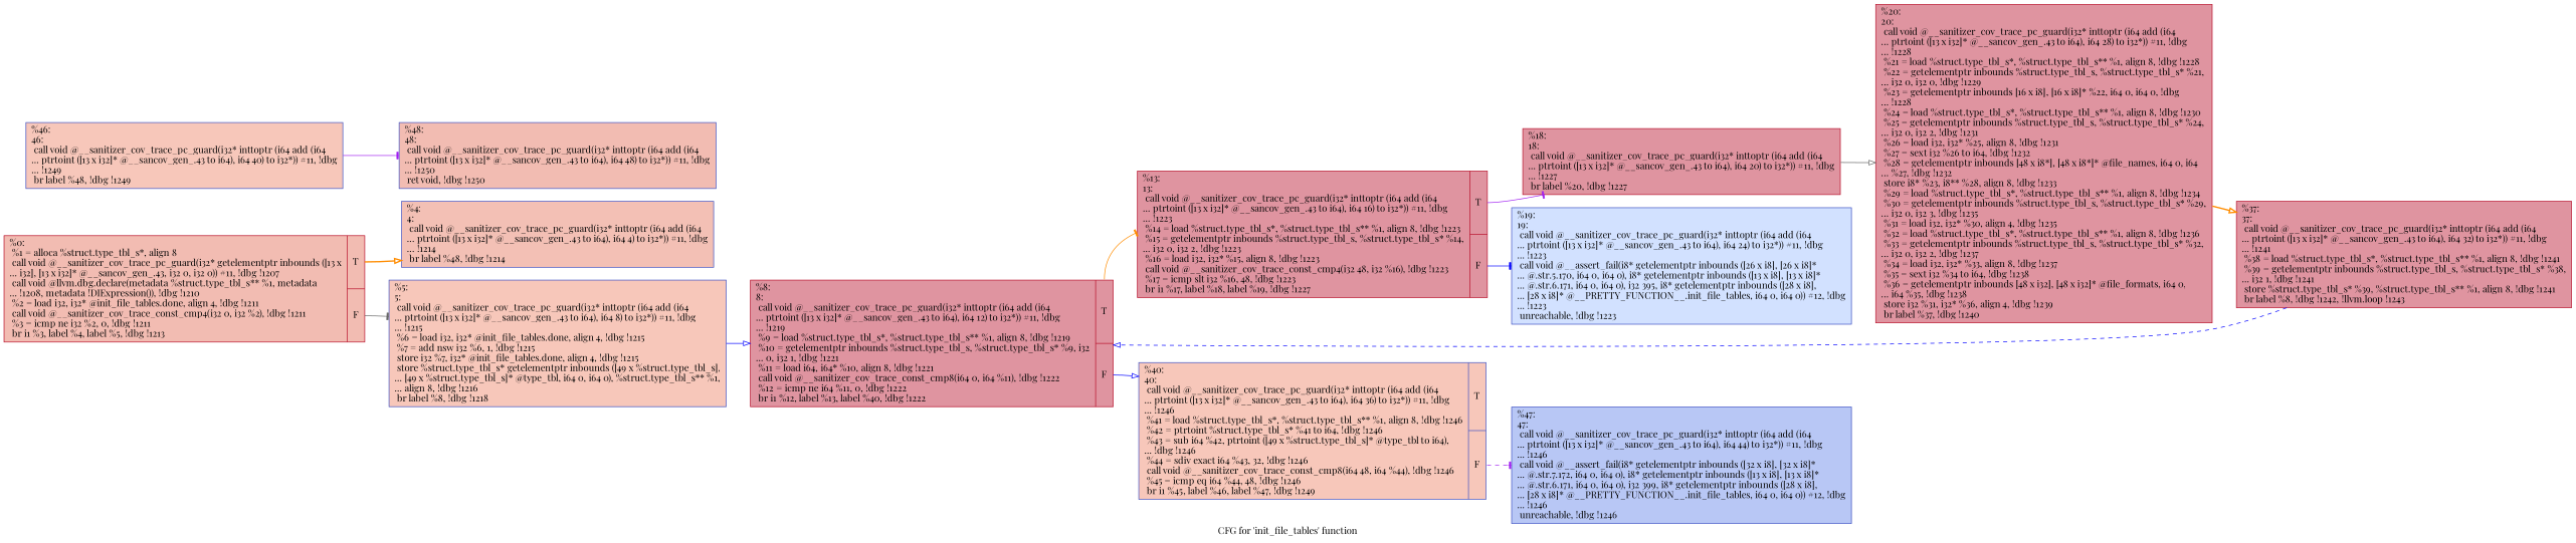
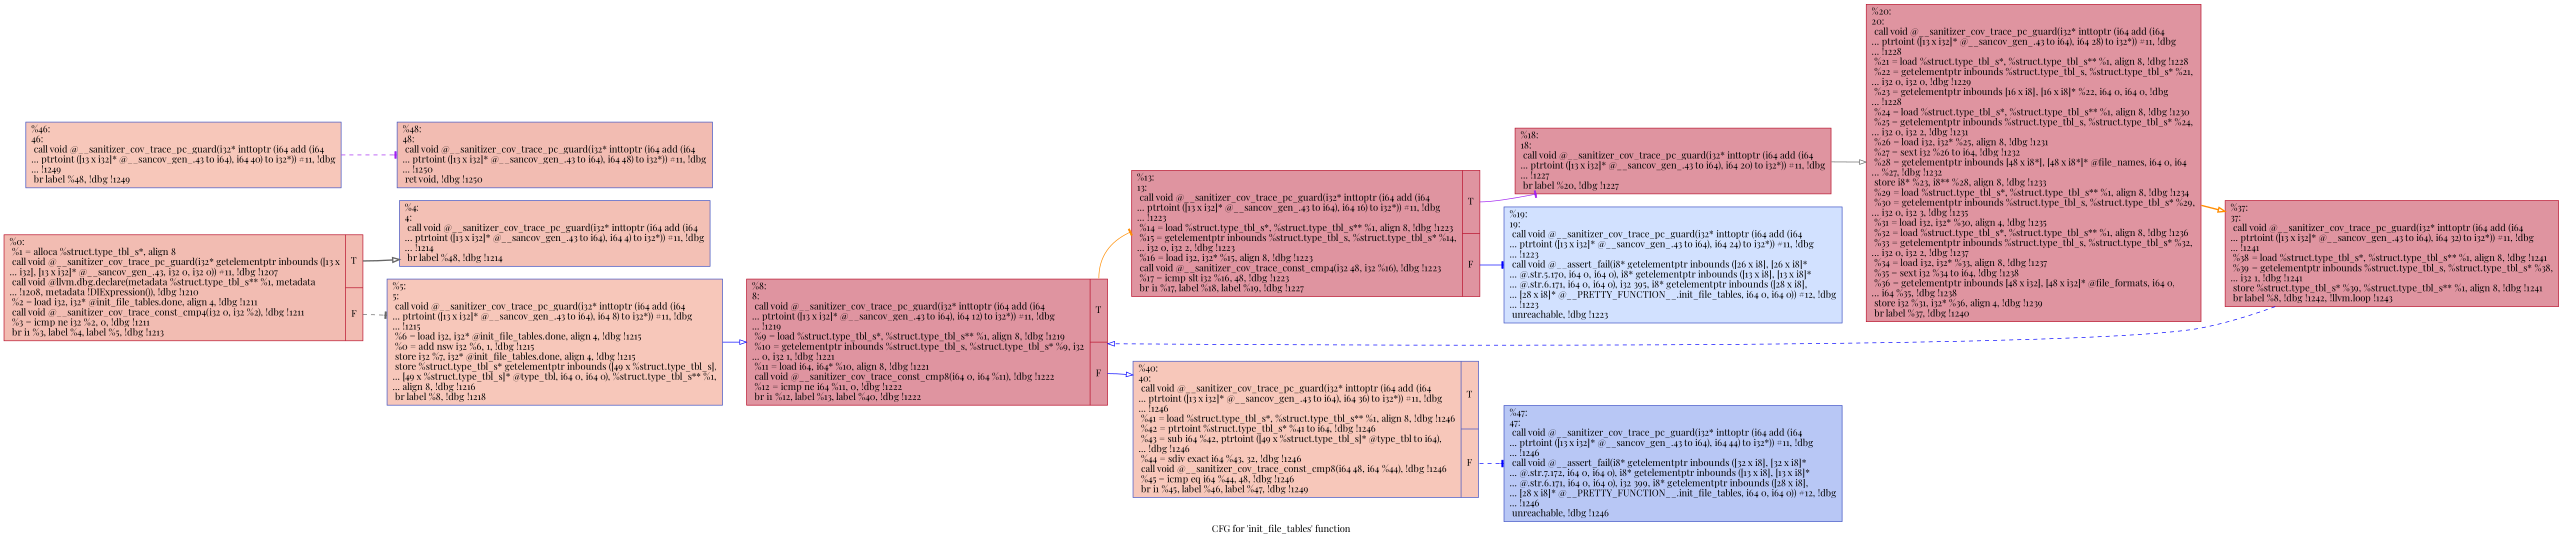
  digraph {
    fontname="Playfair Display"
    label="CFG for 'init_file_tables' function"
    rankdir=LR
    node [color="#3d50c3ff" fillcolor="#b70d2870" fontname="Playfair Display" shape=record style=filled]
    edge [arrowhead=onormal color=blue fontname="Playfair Display" style=solid]
    n1 [color="#b70d28ff" fillcolor="#e1675170" label="{%0:\l  %1 = alloca %struct.type_tbl_s*, align 8\l  call void @__sanitizer_cov_trace_pc_guard(i32* getelementptr inbounds ([13 x\l... i32], [13 x i32]* @__sancov_gen_.43, i32 0, i32 0)) #11, !dbg !1207\l  call void @llvm.dbg.declare(metadata %struct.type_tbl_s** %1, metadata\l... !1208, metadata !DIExpression()), !dbg !1210\l  %2 = load i32, i32* @init_file_tables.done, align 4, !dbg !1211\l  call void @__sanitizer_cov_trace_const_cmp4(i32 0, i32 %2), !dbg !1211\l  %3 = icmp ne i32 %2, 0, !dbg !1211\l  br i1 %3, label %4, label %5, !dbg !1213\l|{<s0>T|<s1>F}}"]
    n2 [fillcolor="#e5705870" label="{%4:\l4:                                                \l  call void @__sanitizer_cov_trace_pc_guard(i32* inttoptr (i64 add (i64\l... ptrtoint ([13 x i32]* @__sancov_gen_.43 to i64), i64 4) to i32*)) #11, !dbg\l... !1214\l  br label %48, !dbg !1214\l}"]
-   n3 [fillcolor="#ec7f6370" label="{%5:\l5:                                                \l  call void @__sanitizer_cov_trace_pc_guard(i32* inttoptr (i64 add (i64\l... ptrtoint ([13 x i32]* @__sancov_gen_.43 to i64), i64 8) to i32*)) #11, !dbg\l... !1215\l  %6 = load i32, i32* @init_file_tables.done, align 4, !dbg !1215\l  %7 = add nsw i32 %6, 1, !dbg !1215\l  store i32 %7, i32* @init_file_tables.done, align 4, !dbg !1215\l  store %struct.type_tbl_s* getelementptr inbounds ([49 x %struct.type_tbl_s],\l... [49 x %struct.type_tbl_s]* @type_tbl, i64 0, i64 0), %struct.type_tbl_s** %1,\l... align 8, !dbg !1216\l  br label %8, !dbg !1218\l}"]
+   n3 [fillcolor="#ec7f6370" label="{%5:\l5:                                                \l  call void @__sanitizer_cov_trace_pc_guard(i32* inttoptr (i64 add (i64\l... ptrtoint ([13 x i32]* @__sancov_gen_.43 to i64), i64 8) to i32*)) #11, !dbg\l... !1215\l  %6 = load i32, i32* @init_file_tables.done, align 4, !dbg !1215\l  %0 = add nsw i32 %6, 1, !dbg !1215\l  store i32 %7, i32* @init_file_tables.done, align 4, !dbg !1215\l  store %struct.type_tbl_s* getelementptr inbounds ([49 x %struct.type_tbl_s],\l... [49 x %struct.type_tbl_s]* @type_tbl, i64 0, i64 0), %struct.type_tbl_s** %1,\l... align 8, !dbg !1216\l  br label %8, !dbg !1218\l}"]
    n4 [color="#b70d28ff" label="{%8:\l8:                                                \l  call void @__sanitizer_cov_trace_pc_guard(i32* inttoptr (i64 add (i64\l... ptrtoint ([13 x i32]* @__sancov_gen_.43 to i64), i64 12) to i32*)) #11, !dbg\l... !1219\l  %9 = load %struct.type_tbl_s*, %struct.type_tbl_s** %1, align 8, !dbg !1219\l  %10 = getelementptr inbounds %struct.type_tbl_s, %struct.type_tbl_s* %9, i32\l... 0, i32 1, !dbg !1221\l  %11 = load i64, i64* %10, align 8, !dbg !1221\l  call void @__sanitizer_cov_trace_const_cmp8(i64 0, i64 %11), !dbg !1222\l  %12 = icmp ne i64 %11, 0, !dbg !1222\l  br i1 %12, label %13, label %40, !dbg !1222\l|{<s0>T|<s1>F}}"]
    n5 [fillcolor="#e1675170" label="{%48:\l48:                                               \l  call void @__sanitizer_cov_trace_pc_guard(i32* inttoptr (i64 add (i64\l... ptrtoint ([13 x i32]* @__sancov_gen_.43 to i64), i64 48) to i32*)) #11, !dbg\l... !1250\l  ret void, !dbg !1250\l}"]
    n6 [color="#b70d28ff" label="{%13:\l13:                                               \l  call void @__sanitizer_cov_trace_pc_guard(i32* inttoptr (i64 add (i64\l... ptrtoint ([13 x i32]* @__sancov_gen_.43 to i64), i64 16) to i32*)) #11, !dbg\l... !1223\l  %14 = load %struct.type_tbl_s*, %struct.type_tbl_s** %1, align 8, !dbg !1223\l  %15 = getelementptr inbounds %struct.type_tbl_s, %struct.type_tbl_s* %14,\l... i32 0, i32 2, !dbg !1223\l  %16 = load i32, i32* %15, align 8, !dbg !1223\l  call void @__sanitizer_cov_trace_const_cmp4(i32 48, i32 %16), !dbg !1223\l  %17 = icmp slt i32 %16, 48, !dbg !1223\l  br i1 %17, label %18, label %19, !dbg !1227\l|{<s0>T|<s1>F}}"]
    n7 [fillcolor="#ec7f6370" label="{%40:\l40:                                               \l  call void @__sanitizer_cov_trace_pc_guard(i32* inttoptr (i64 add (i64\l... ptrtoint ([13 x i32]* @__sancov_gen_.43 to i64), i64 36) to i32*)) #11, !dbg\l... !1246\l  %41 = load %struct.type_tbl_s*, %struct.type_tbl_s** %1, align 8, !dbg !1246\l  %42 = ptrtoint %struct.type_tbl_s* %41 to i64, !dbg !1246\l  %43 = sub i64 %42, ptrtoint ([49 x %struct.type_tbl_s]* @type_tbl to i64),\l... !dbg !1246\l  %44 = sdiv exact i64 %43, 32, !dbg !1246\l  call void @__sanitizer_cov_trace_const_cmp8(i64 48, i64 %44), !dbg !1246\l  %45 = icmp eq i64 %44, 48, !dbg !1246\l  br i1 %45, label %46, label %47, !dbg !1249\l|{<s0>T|<s1>F}}"]
    n8 [color="#b70d28ff" label="{%18:\l18:                                               \l  call void @__sanitizer_cov_trace_pc_guard(i32* inttoptr (i64 add (i64\l... ptrtoint ([13 x i32]* @__sancov_gen_.43 to i64), i64 20) to i32*)) #11, !dbg\l... !1227\l  br label %20, !dbg !1227\l}"]
    n9 [fillcolor="#9abbff70" label="{%19:\l19:                                               \l  call void @__sanitizer_cov_trace_pc_guard(i32* inttoptr (i64 add (i64\l... ptrtoint ([13 x i32]* @__sancov_gen_.43 to i64), i64 24) to i32*)) #11, !dbg\l... !1223\l  call void @__assert_fail(i8* getelementptr inbounds ([26 x i8], [26 x i8]*\l... @.str.5.170, i64 0, i64 0), i8* getelementptr inbounds ([13 x i8], [13 x i8]*\l... @.str.6.171, i64 0, i64 0), i32 395, i8* getelementptr inbounds ([28 x i8],\l... [28 x i8]* @__PRETTY_FUNCTION__.init_file_tables, i64 0, i64 0)) #12, !dbg\l... !1223\l  unreachable, !dbg !1223\l}"]
    n10 [fillcolor="#5f7fe870" label="{%47:\l47:                                               \l  call void @__sanitizer_cov_trace_pc_guard(i32* inttoptr (i64 add (i64\l... ptrtoint ([13 x i32]* @__sancov_gen_.43 to i64), i64 44) to i32*)) #11, !dbg\l... !1246\l  call void @__assert_fail(i8* getelementptr inbounds ([32 x i8], [32 x i8]*\l... @.str.7.172, i64 0, i64 0), i8* getelementptr inbounds ([13 x i8], [13 x i8]*\l... @.str.6.171, i64 0, i64 0), i32 399, i8* getelementptr inbounds ([28 x i8],\l... [28 x i8]* @__PRETTY_FUNCTION__.init_file_tables, i64 0, i64 0)) #12, !dbg\l... !1246\l  unreachable, !dbg !1246\l}"]
    n11 [color="#b70d28ff" label="{%20:\l20:                                               \l  call void @__sanitizer_cov_trace_pc_guard(i32* inttoptr (i64 add (i64\l... ptrtoint ([13 x i32]* @__sancov_gen_.43 to i64), i64 28) to i32*)) #11, !dbg\l... !1228\l  %21 = load %struct.type_tbl_s*, %struct.type_tbl_s** %1, align 8, !dbg !1228\l  %22 = getelementptr inbounds %struct.type_tbl_s, %struct.type_tbl_s* %21,\l... i32 0, i32 0, !dbg !1229\l  %23 = getelementptr inbounds [16 x i8], [16 x i8]* %22, i64 0, i64 0, !dbg\l... !1228\l  %24 = load %struct.type_tbl_s*, %struct.type_tbl_s** %1, align 8, !dbg !1230\l  %25 = getelementptr inbounds %struct.type_tbl_s, %struct.type_tbl_s* %24,\l... i32 0, i32 2, !dbg !1231\l  %26 = load i32, i32* %25, align 8, !dbg !1231\l  %27 = sext i32 %26 to i64, !dbg !1232\l  %28 = getelementptr inbounds [48 x i8*], [48 x i8*]* @file_names, i64 0, i64\l... %27, !dbg !1232\l  store i8* %23, i8** %28, align 8, !dbg !1233\l  %29 = load %struct.type_tbl_s*, %struct.type_tbl_s** %1, align 8, !dbg !1234\l  %30 = getelementptr inbounds %struct.type_tbl_s, %struct.type_tbl_s* %29,\l... i32 0, i32 3, !dbg !1235\l  %31 = load i32, i32* %30, align 4, !dbg !1235\l  %32 = load %struct.type_tbl_s*, %struct.type_tbl_s** %1, align 8, !dbg !1236\l  %33 = getelementptr inbounds %struct.type_tbl_s, %struct.type_tbl_s* %32,\l... i32 0, i32 2, !dbg !1237\l  %34 = load i32, i32* %33, align 8, !dbg !1237\l  %35 = sext i32 %34 to i64, !dbg !1238\l  %36 = getelementptr inbounds [48 x i32], [48 x i32]* @file_formats, i64 0,\l... i64 %35, !dbg !1238\l  store i32 %31, i32* %36, align 4, !dbg !1239\l  br label %37, !dbg !1240\l}"]
    n12 [fillcolor="#ec7f6370" label="{%46:\l46:                                               \l  call void @__sanitizer_cov_trace_pc_guard(i32* inttoptr (i64 add (i64\l... ptrtoint ([13 x i32]* @__sancov_gen_.43 to i64), i64 40) to i32*)) #11, !dbg\l... !1249\l  br label %48, !dbg !1249\l}"]
    n13 [color="#b70d28ff" label="{%37:\l37:                                               \l  call void @__sanitizer_cov_trace_pc_guard(i32* inttoptr (i64 add (i64\l... ptrtoint ([13 x i32]* @__sancov_gen_.43 to i64), i64 32) to i32*)) #11, !dbg\l... !1241\l  %38 = load %struct.type_tbl_s*, %struct.type_tbl_s** %1, align 8, !dbg !1241\l  %39 = getelementptr inbounds %struct.type_tbl_s, %struct.type_tbl_s* %38,\l... i32 1, !dbg !1241\l  store %struct.type_tbl_s* %39, %struct.type_tbl_s** %1, align 8, !dbg !1241\l  br label %8, !dbg !1242, !llvm.loop !1243\l}"]
-   n1 -> n2 [color=darkorange style=bold tailport=s0]
-   n1 -> n3 [arrowhead=tee color=gray40 tailport=s1]
+   n1 -> n2 [color=gray40 style=bold tailport=s0]
+   n1 -> n3 [arrowhead=tee color=gray40 style=dashed tailport=s1]
    n3 -> n4
    n4 -> n6 [arrowhead=tee color=darkorange tailport=s0]
    n4 -> n7 [tailport=s1]
    n6 -> n8 [arrowhead=tee color=purple tailport=s0]
    n6 -> n9 [arrowhead=tee tailport=s1]
-   n7 -> n10 [arrowhead=tee color=purple style=dashed tailport=s1]
+   n7 -> n10 [arrowhead=tee style=dashed tailport=s1]
    n8 -> n11 [color=gray40]
    n11 -> n13 [color=darkorange style=bold]
-   n12 -> n5 [arrowhead=tee color=purple]
+   n12 -> n5 [arrowhead=tee color=purple style=dashed]
    n13 -> n4 [style=dashed]
  }
